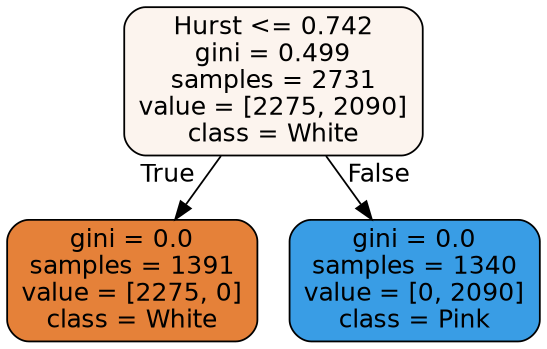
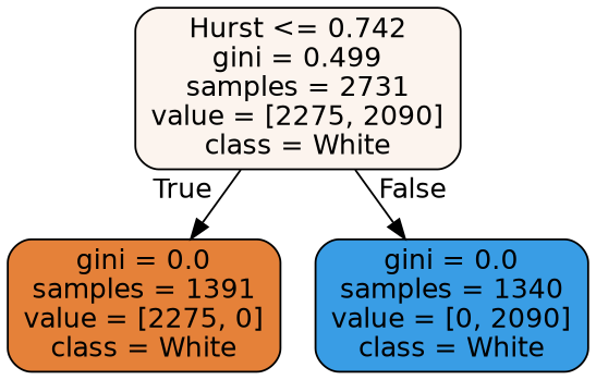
  digraph {
    node [color=black fontname=helvetica shape=box style="filled, rounded"]
    edge [fontname=helvetica labeldistance=2.5]
    n1 [fillcolor="#e5813915" label="Hurst <= 0.742\ngini = 0.499\nsamples = 2731\nvalue = [2275, 2090]\nclass = White"]
    n2 [fillcolor="#e58139ff" label="gini = 0.0\nsamples = 1391\nvalue = [2275, 0]\nclass = White"]
-   n3 [fillcolor="#399de5ff" label="gini = 0.0\nsamples = 1340\nvalue = [0, 2090]\nclass = Pink"]
+   n3 [fillcolor="#399de5ff" label="gini = 0.0\nsamples = 1340\nvalue = [0, 2090]\nclass = White"]
    n1 -> n2 [headlabel=True labelangle=45]
    n1 -> n3 [headlabel=False labelangle=-45]
  }
